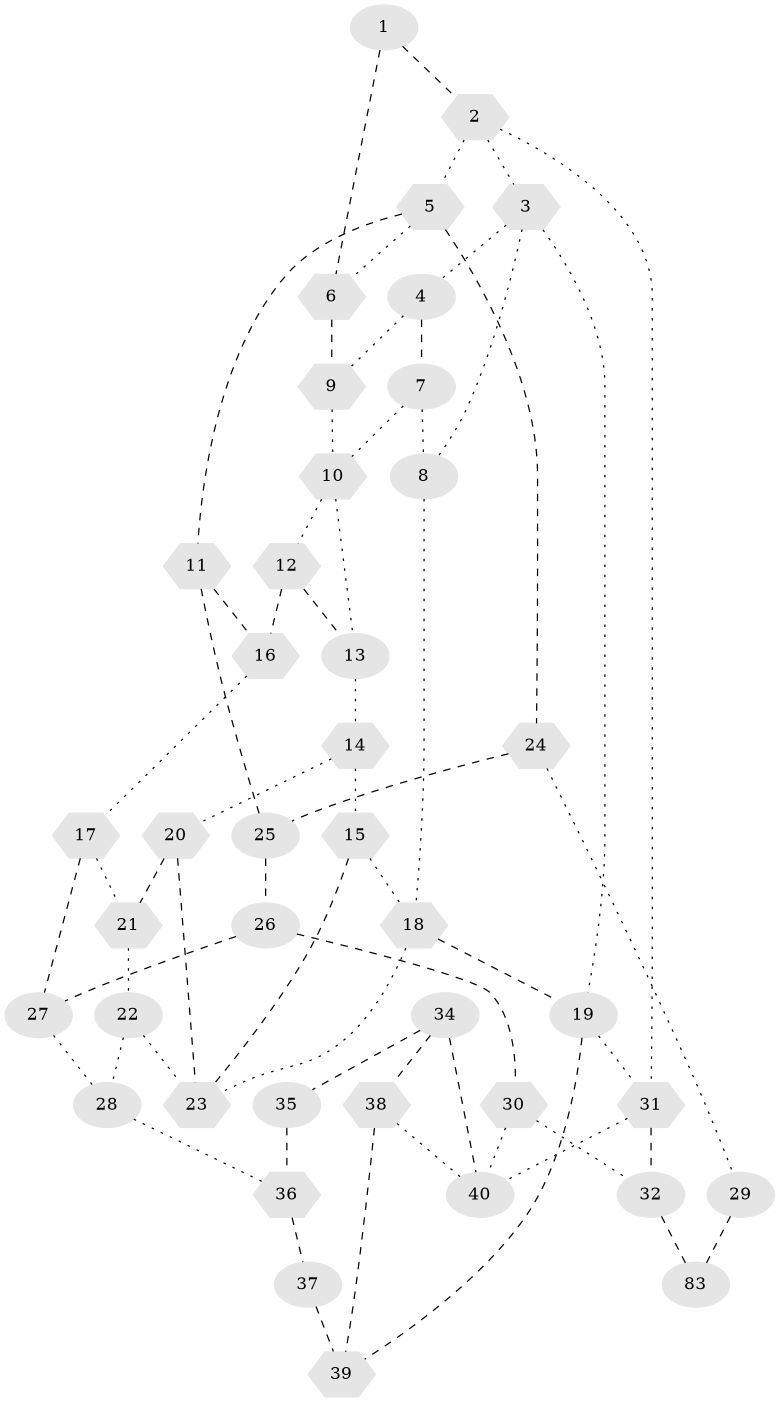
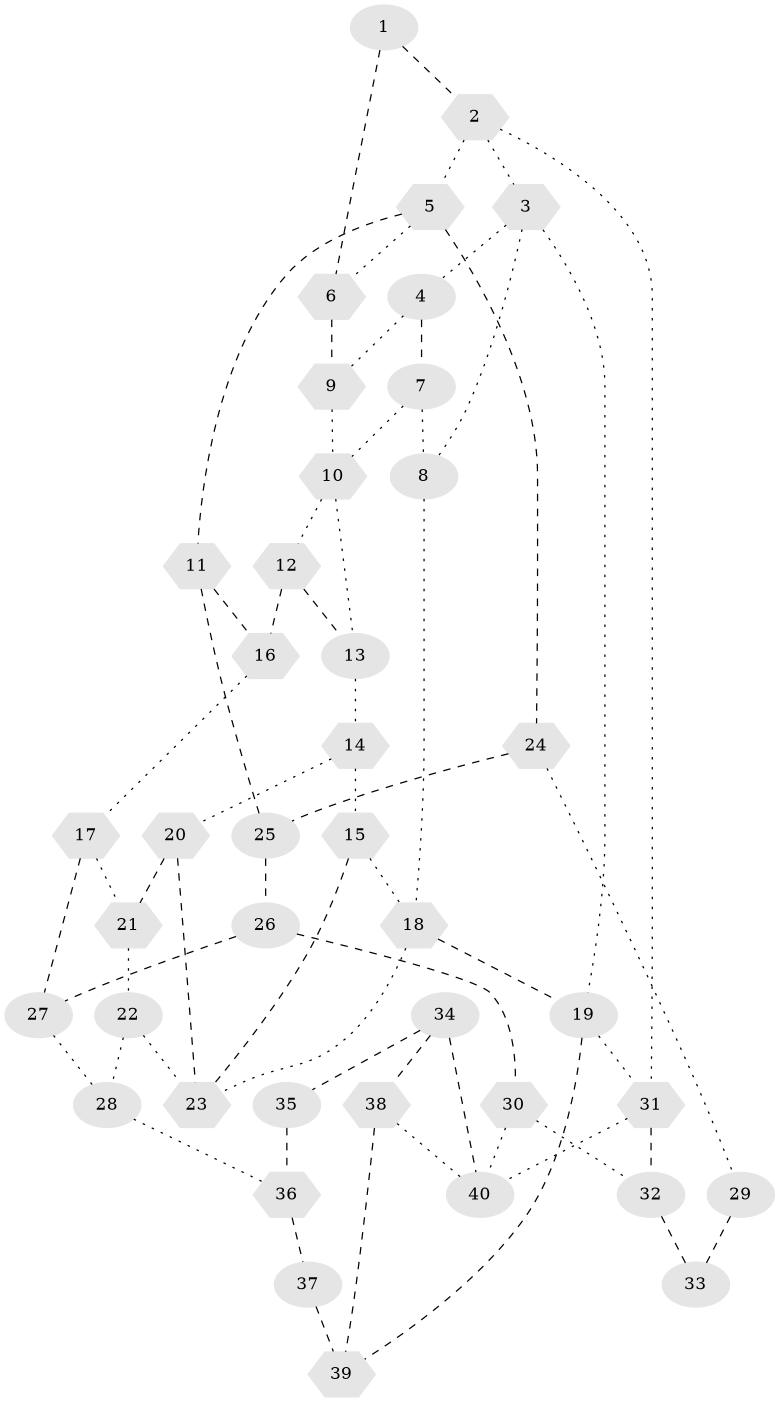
  graph {
    node [color=gray90 shape=hexagon style=filled]
    edge [style=dotted weight=1.0]
    1 [shape=ellipse]
    2
    6
    3
    5
    31
    9
    4 [shape=ellipse]
    8 [shape=ellipse]
    19 [shape=ellipse]
    11
    24
    32 [shape=ellipse]
    40 [shape=ellipse]
    7 [shape=ellipse]
    18
    39
    10
    16
    25 [shape=ellipse]
    29 [shape=ellipse]
    12
    13 [shape=ellipse]
    23
    14
    17
    26 [shape=ellipse]
    15
    20
    21
    27 [shape=ellipse]
    22 [shape=ellipse]
    28 [shape=ellipse]
    36
-   33 [shape=ellipse label=83]
+   33 [shape=ellipse]
    30
    37 [shape=ellipse]
    34 [shape=ellipse]
    35 [shape=ellipse]
    38
    1 -- 2 [style=dashed]
    1 -- 6 [style=dashed]
    2 -- 3
    2 -- 5
    2 -- 31
    6 -- 9 [style=dashed weight=2.0]
    3 -- 4
    3 -- 8
    3 -- 19
    5 -- 6
    5 -- 11 [style=dashed]
    5 -- 24 [style=dashed]
    31 -- 32 [style=dashed]
    31 -- 40
    9 -- 10
    4 -- 9
    4 -- 7 [style=dashed]
    8 -- 18
    19 -- 31
    19 -- 39 [style=dashed]
    11 -- 16 [style=dashed]
    11 -- 25 [style=dashed]
    24 -- 25 [style=dashed]
    24 -- 29
    32 -- 33 [style=dashed weight=2.0]
    7 -- 8
    7 -- 10
    18 -- 19 [style=dashed]
    18 -- 23
    10 -- 12
    10 -- 13
    16 -- 17
    25 -- 26 [style=dashed]
    29 -- 33 [style=dashed weight=2.0]
    12 -- 16 [style=dashed weight=2.0]
    12 -- 13 [style=dashed]
    13 -- 14
    14 -- 15
    14 -- 20
    17 -- 21
    17 -- 27 [style=dashed]
    26 -- 27 [style=dashed]
    26 -- 30 [style=dashed]
    15 -- 18
    15 -- 23 [style=dashed]
    20 -- 23 [style=dashed]
    20 -- 21 [style=dashed weight=2.0]
    21 -- 22
    27 -- 28
    22 -- 23
    22 -- 28
    28 -- 36
    36 -- 37 [style=dashed]
    30 -- 32
    30 -- 40
    37 -- 39 [style=dashed weight=2.0]
    34 -- 40 [style=dashed]
    34 -- 35 [style=dashed]
    34 -- 38 [style=dashed]
    35 -- 36 [style=dashed]
    38 -- 40
    38 -- 39 [style=dashed]
  }
